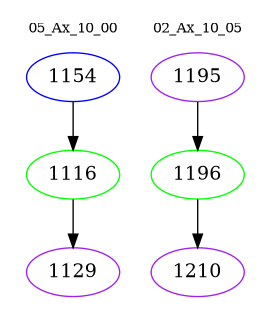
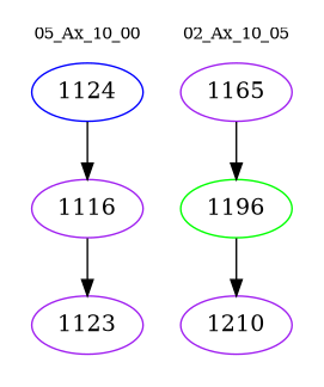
  digraph {
    node [color=purple]
    edge [color=black]
-   n1 [color=blue label=1154]
-   n2 [color=green label=1116]
-   n3 [label=1129]
-   n4 [label=1195]
+   n1 [color=blue label=1124]
+   n2 [label=1116]
+   n3 [label=1123]
+   n4 [label=1165]
    n5 [color=green label=1196]
    n6 [label=1210]
    subgraph cluster_1 {
      color=white
      fontsize=10
      label="05_Ax_10_00"
      n1
      n2
      n3
    }
    subgraph cluster_2 {
      color=white
      fontsize=10
      label="02_Ax_10_05"
      n4
      n5
      n6
    }
    n1 -> n2
    n2 -> n3
    n4 -> n5
    n5 -> n6
  }
